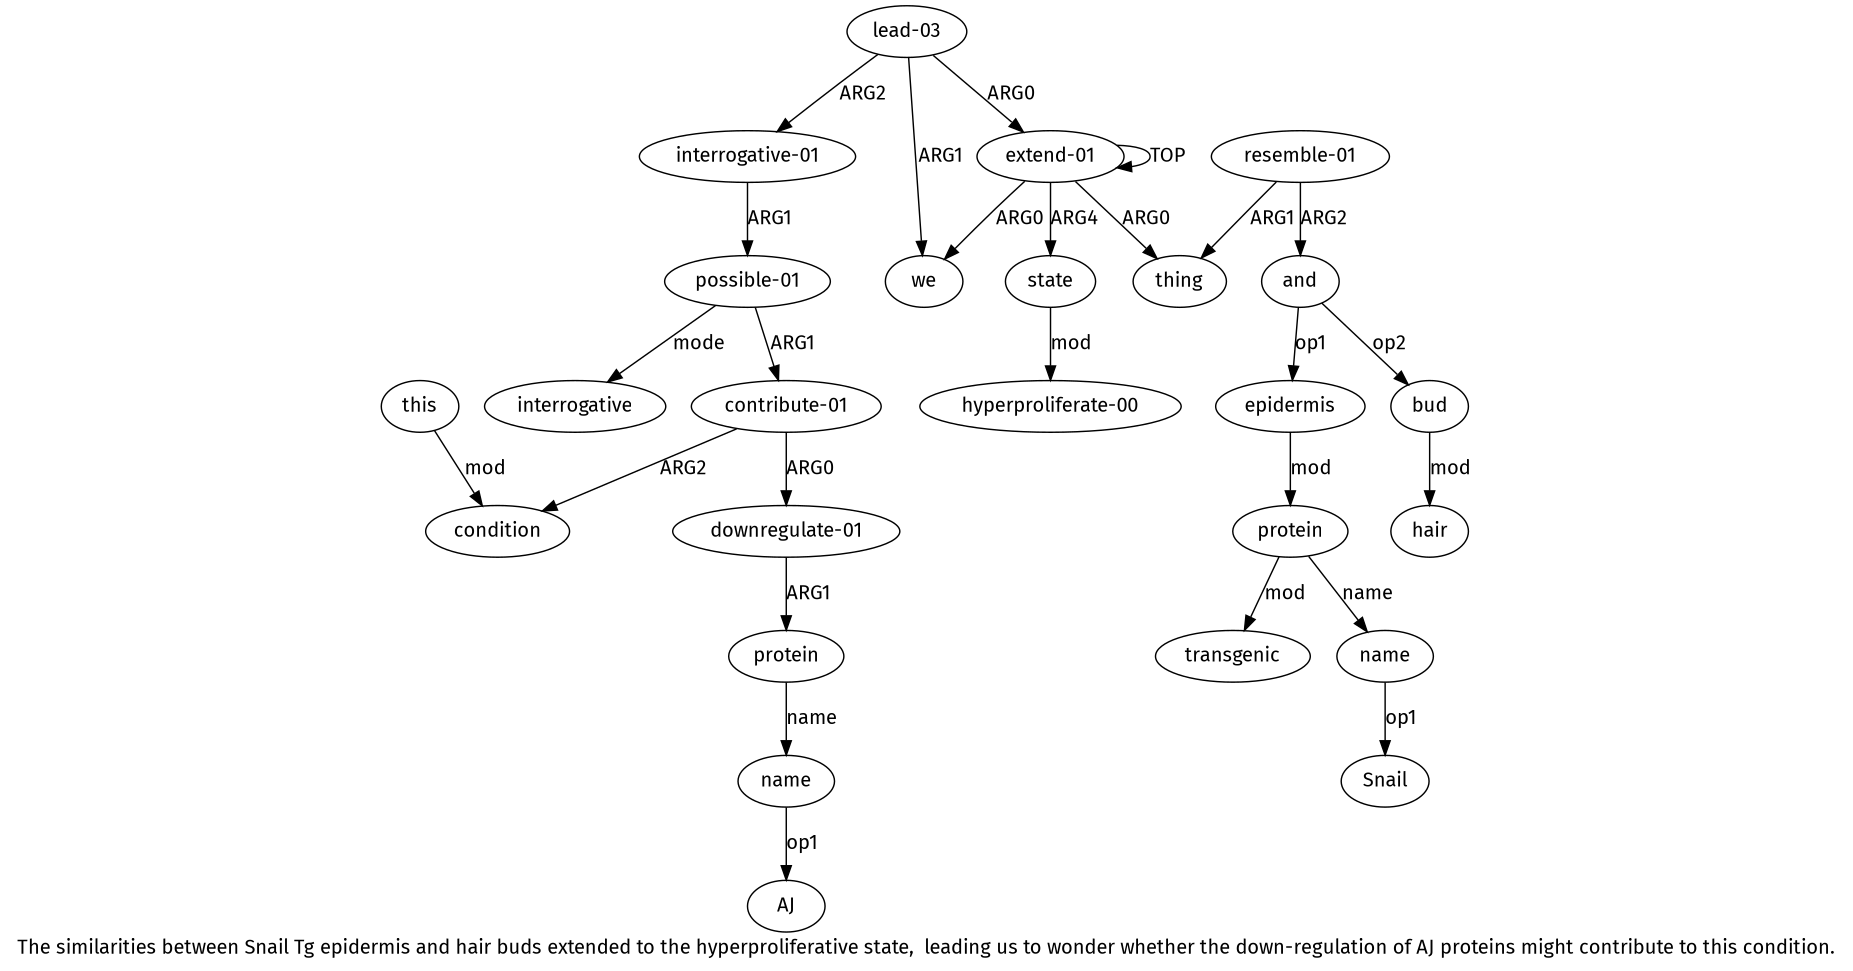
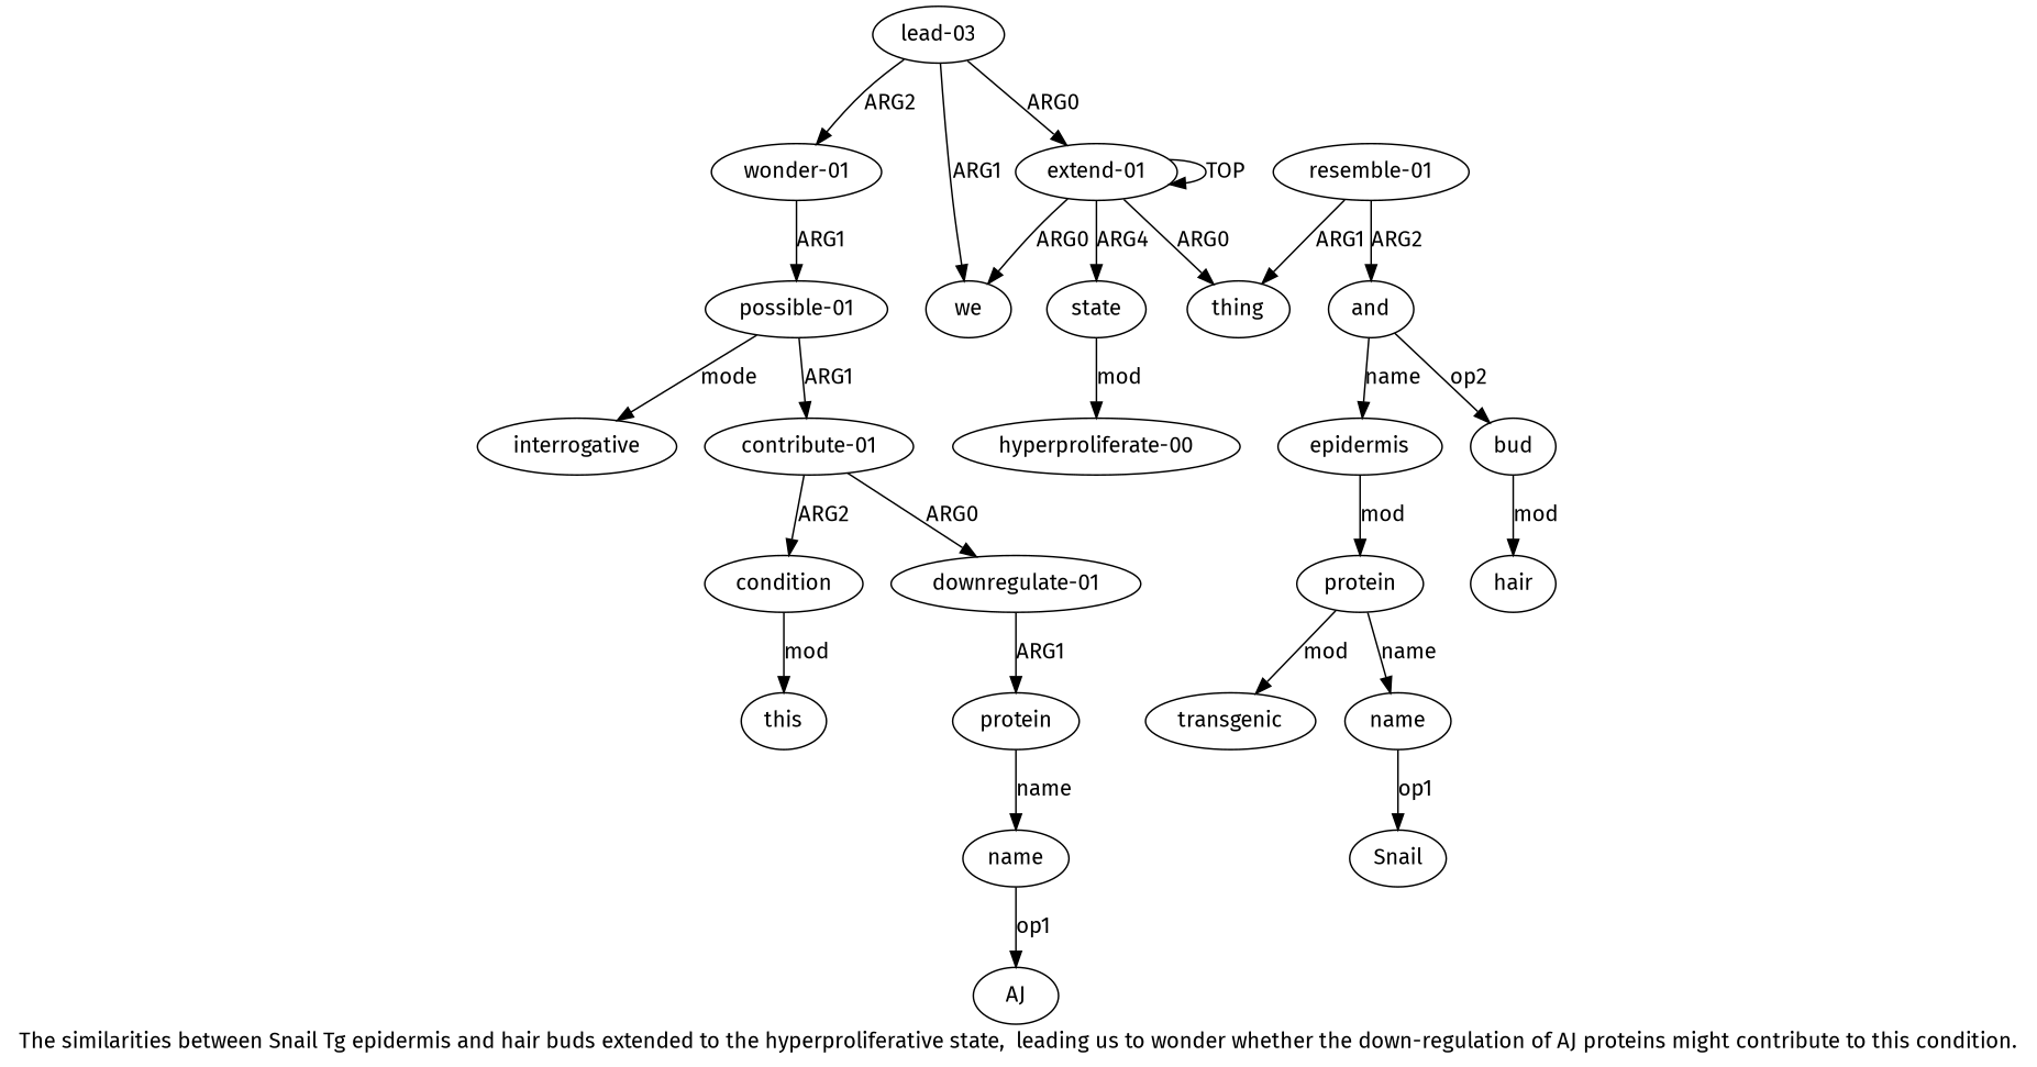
  digraph {
    fontname="Fira Sans"
    label="The similarities between Snail Tg epidermis and hair buds extended to the hyperproliferative state,  leading us to wonder whether the down-regulation of AJ proteins might contribute to this condition."
    node [color=black fontname="Fira Sans" gold_ind=-1 gold_label=protein test_ind=-1 test_label=protein]
    edge [color=black fontname="Fira Sans" gold_label=mod test_label=mod]
    n1 [gold_ind=20 gold_label=condition label=condition test_ind=20 test_label=condition]
    n2 [gold_ind=21 gold_label=this label=this test_ind=21 test_label=this]
    n3 [gold_label=interrogative label=interrogative test_label=interrogative]
    n4 [gold_label=Snail label=Snail test_label=Snail]
    n5 [gold_label=AJ label=AJ test_label=AJ]
    n6 [gold_ind=15 gold_label="possible-01" label="possible-01" test_ind=15 test_label="possible-01"]
    n7 [gold_ind=16 gold_label="contribute-01" label="contribute-01" test_ind=16 test_label="contribute-01"]
    n8 [gold_ind=17 gold_label="downregulate-01" label="downregulate-01" test_ind=17 test_label="downregulate-01"]
    n9 [gold_ind=18 label=protein test_ind=18]
-   n10 [gold_ind=14 gold_label="wonder-01" label="interrogative-01" test_ind=14 test_label="wonder-01"]
+   n10 [gold_ind=14 gold_label="wonder-01" label="wonder-01" test_ind=14 test_label="wonder-01"]
    n11 [gold_ind=13 gold_label=we label=we test_ind=13 test_label=we]
    n12 [gold_ind=19 gold_label=name label=name test_ind=19 test_label=name]
    n13 [gold_ind=11 gold_label="hyperproliferate-00" label="hyperproliferate-00" test_ind=11 test_label="hyperproliferate-00"]
    n14 [gold_ind=10 gold_label=state label=state test_ind=10 test_label=state]
    n15 [gold_ind=12 gold_label="lead-03" label="lead-03" test_ind=12 test_label="lead-03"]
    n16 [gold_ind=0 gold_label="extend-01" label="extend-01" test_ind=0 test_label="extend-01"]
    n17 [gold_ind=1 gold_label=thing label=thing test_ind=1 test_label=thing]
    n18 [gold_ind=3 gold_label=and label=and test_ind=3 test_label=and]
    n19 [gold_ind=4 gold_label=epidermis label=epidermis test_ind=4 test_label=epidermis]
    n20 [gold_ind=8 gold_label=bud label=bud test_ind=8 test_label=bud]
    n21 [gold_ind=5 label=protein test_ind=5]
    n22 [gold_ind=9 gold_label=hair label=hair test_ind=9 test_label=hair]
    n23 [gold_ind=7 gold_label=transgenic label=transgenic test_ind=7 test_label=transgenic]
    n24 [gold_ind=6 gold_label=name label=name test_ind=6 test_label=name]
    n25 [gold_ind=2 gold_label="resemble-01" label="resemble-01" test_ind=2 test_label="resemble-01"]
-   n2 -> n1 [label=mod]
+   n1 -> n2 [label=mod]
    n6 -> n3 [gold_label=mode label=mode test_label=mode]
    n6 -> n7 [gold_label=ARG1 label=ARG1 test_label=ARG1]
    n7 -> n1 [gold_label=ARG2 label=ARG2 test_label=ARG2]
    n7 -> n8 [gold_label=ARG0 label=ARG0 test_label=ARG0]
    n8 -> n9 [gold_label=ARG1 label=ARG1 test_label=ARG1]
    n9 -> n12 [gold_label=name label=name test_label=name]
    n10 -> n6 [gold_label=ARG1 label=ARG1 test_label=ARG1]
    n12 -> n5 [gold_label=op1 label=op1 test_label=op1]
    n14 -> n13 [label=mod]
    n15 -> n10 [gold_label=ARG2 label=ARG2 test_label=ARG2]
    n15 -> n11 [gold_label=ARG1 label=ARG1 test_label=ARG1]
    n15 -> n16 [gold_label=ARG0 label=ARG0 test_label=ARG0]
    n16 -> n11 [gold_label=ARG0 label=ARG0 test_label=ARG0]
    n16 -> n14 [gold_label=ARG4 label=ARG4 test_label=ARG4]
    n16 -> n16 [gold_label=TOP label=TOP test_label=TOP]
    n16 -> n17 [gold_label=ARG0 label=ARG0 test_label=ARG0]
-   n18 -> n19 [gold_label=op1 label=op1 test_label=op1]
+   n18 -> n19 [gold_label=op1 label=name test_label=op1]
    n18 -> n20 [gold_label=op2 label=op2 test_label=op2]
    n19 -> n21 [label=mod]
    n20 -> n22 [label=mod]
    n21 -> n23 [label=mod]
    n21 -> n24 [gold_label=name label=name test_label=name]
    n24 -> n4 [gold_label=op1 label=op1 test_label=op1]
    n25 -> n17 [gold_label=ARG1 label=ARG1 test_label=ARG1]
    n25 -> n18 [gold_label=ARG2 label=ARG2 test_label=ARG2]
  }
